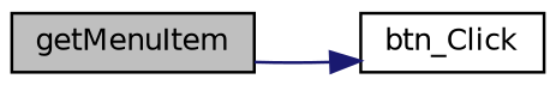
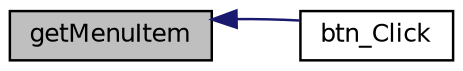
  digraph {
    rankdir=LR
    node [color=black fontname=Helvetica fontsize=10 shape=record style=filled]
    n1 [fillcolor=grey75 fontcolor=black height=0.2 label=getMenuItem width=0.4]
    n2 [fillcolor=white height=0.2 label=btn_Click width=0.4]
-   n1 -> n2 [color=midnightblue fontname=Helvetica fontsize=10 labelfontname=Helvetica labelfontsize=10 style=solid]
+   n2 -> n1 [color=midnightblue fontname=Helvetica fontsize=10 labelfontname=Helvetica labelfontsize=10 style=solid]
  }
